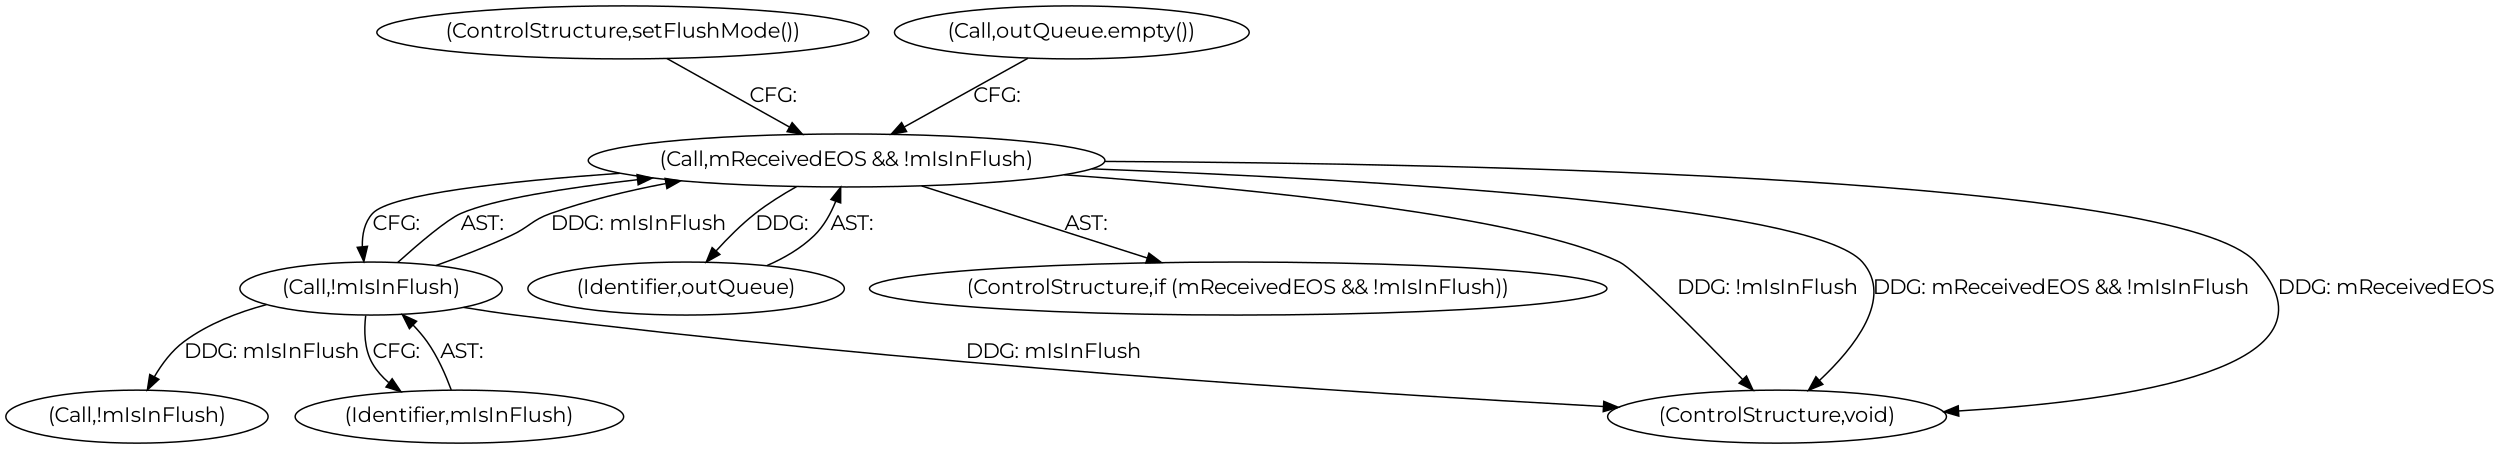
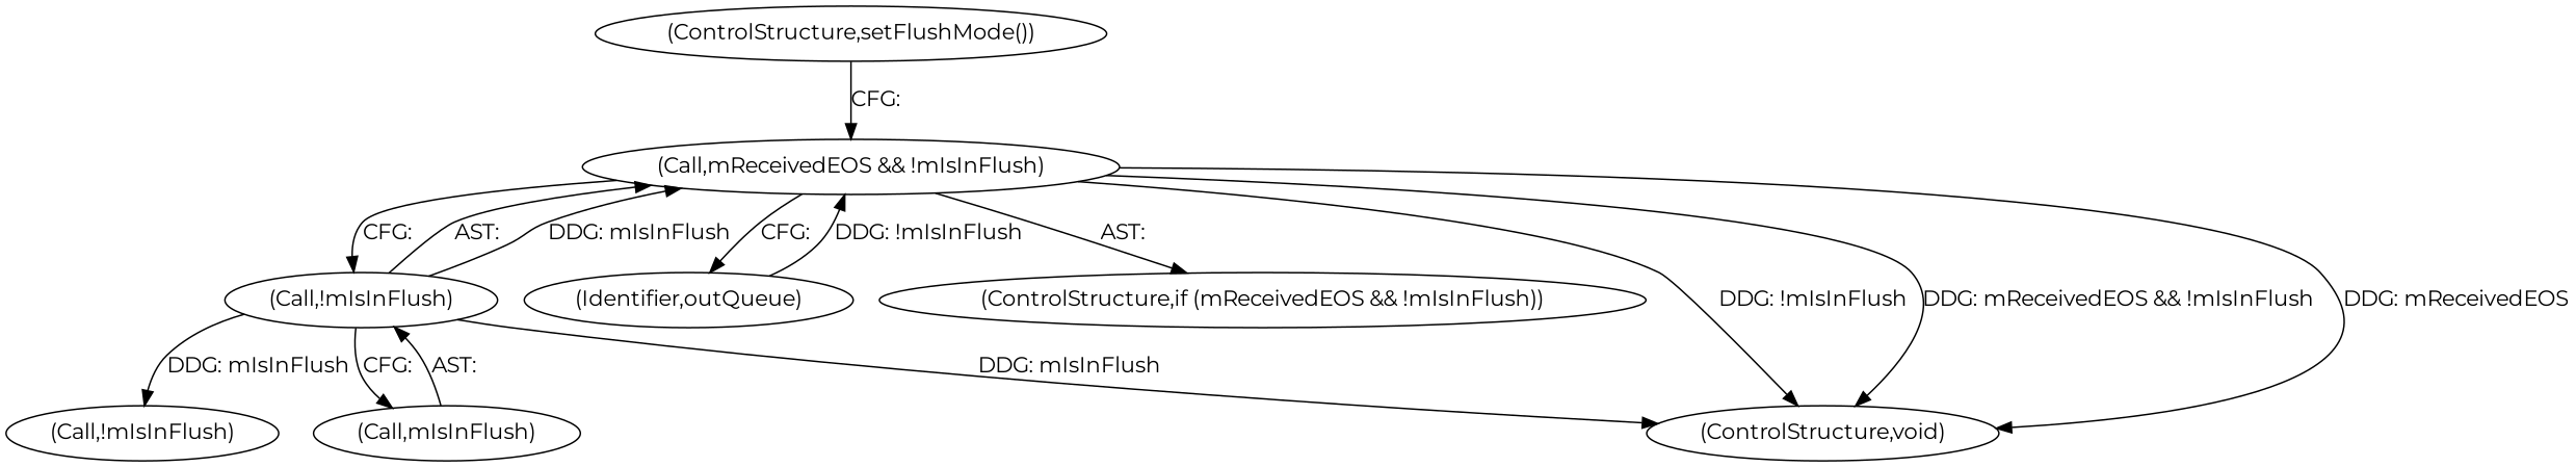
  digraph {
    fontname=Montserrat
    node [fontname=Montserrat]
    edge [fontname=Montserrat]
    n1 [label="(Call,mReceivedEOS && !mIsInFlush)"]
    n2 [label="(Call,!mIsInFlush)"]
    n3 [label="(Identifier,outQueue)"]
    n4 [label="(ControlStructure,if (mReceivedEOS && !mIsInFlush))"]
    n5 [label="(ControlStructure,void)"]
    n6 [label="(Call,!mIsInFlush)"]
-   n7 [label="(Identifier,mIsInFlush)"]
+   n7 [label="(Call,mIsInFlush)"]
    n8 [label="(ControlStructure,setFlushMode())"]
-   n9 [label="(Call,outQueue.empty())"]
    n1 -> n2 [label="CFG: "]
-   n1 -> n3 [label="DDG: "]
+   n1 -> n3 [label="CFG: "]
    n1 -> n4 [label="AST: "]
    n1 -> n5 [label="DDG: !mIsInFlush"]
    n1 -> n5 [label="DDG: mReceivedEOS && !mIsInFlush"]
    n1 -> n5 [label="DDG: mReceivedEOS"]
    n2 -> n1 [label="AST: "]
    n2 -> n1 [label="DDG: mIsInFlush"]
    n2 -> n5 [label="DDG: mIsInFlush"]
    n2 -> n6 [label="DDG: mIsInFlush"]
    n2 -> n7 [label="CFG: "]
-   n3 -> n1 [label="AST: "]
+   n3 -> n1 [label="DDG: !mIsInFlush"]
    n7 -> n2 [label="AST: "]
    n8 -> n1 [label="CFG: "]
-   n9 -> n1 [label="CFG: "]
  }
